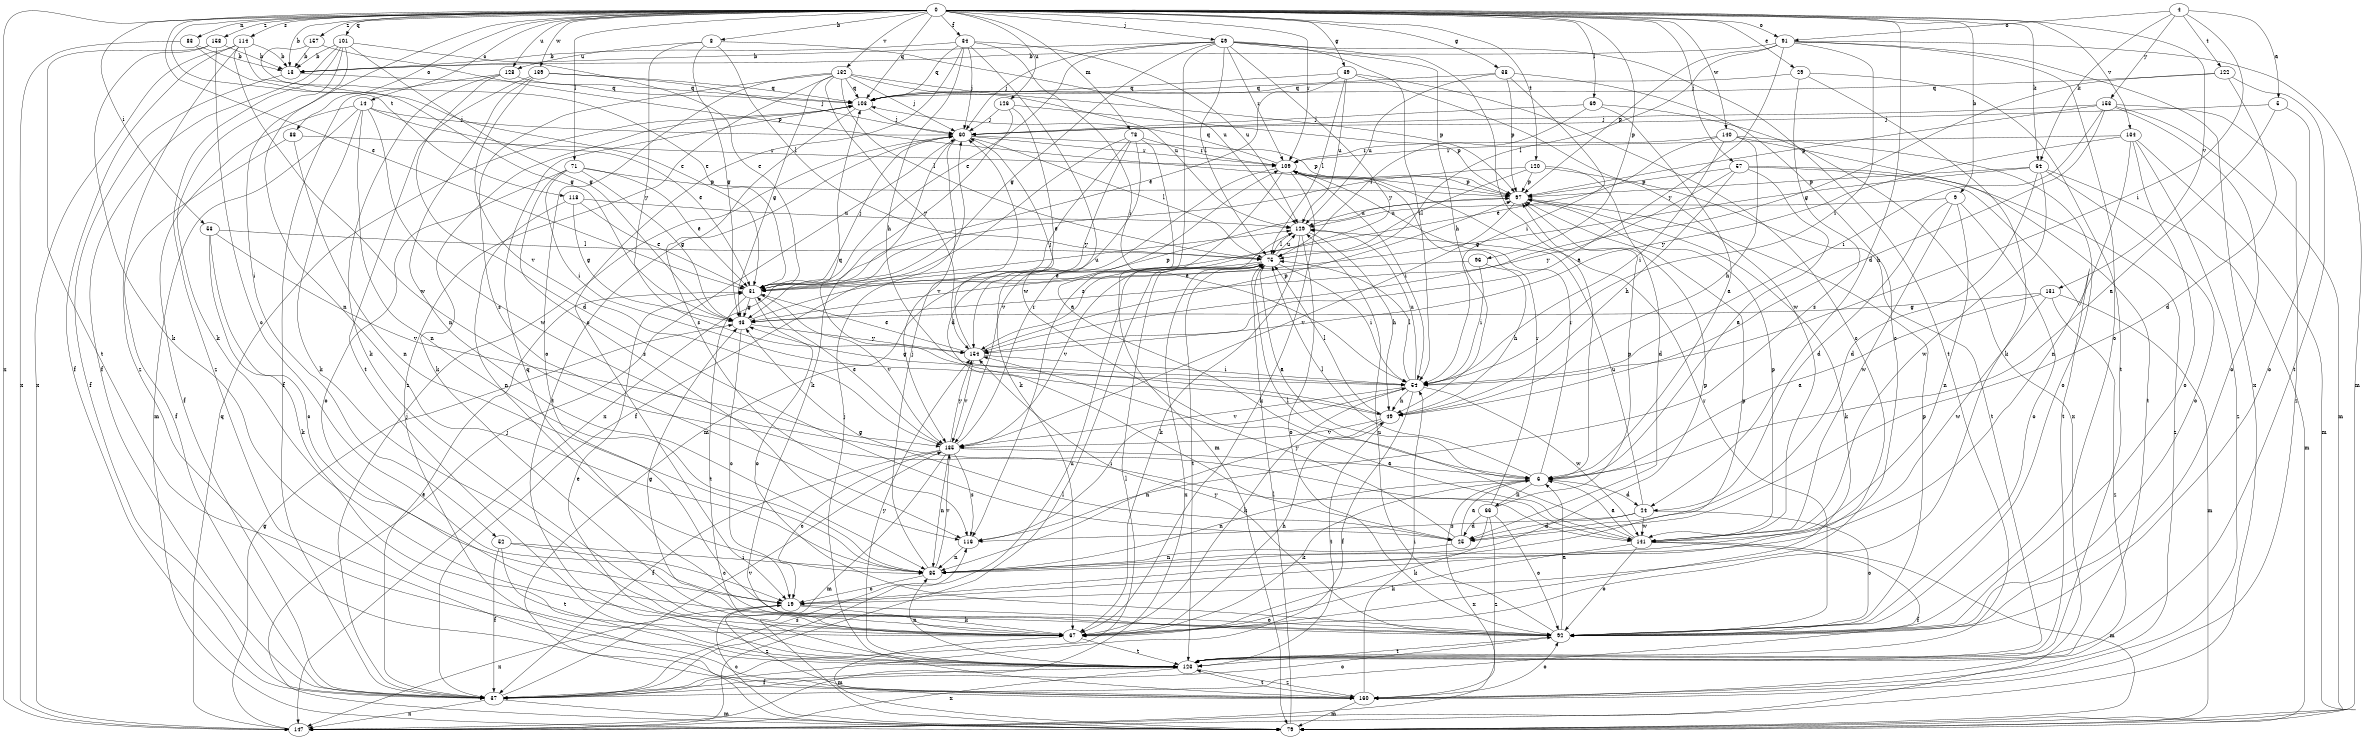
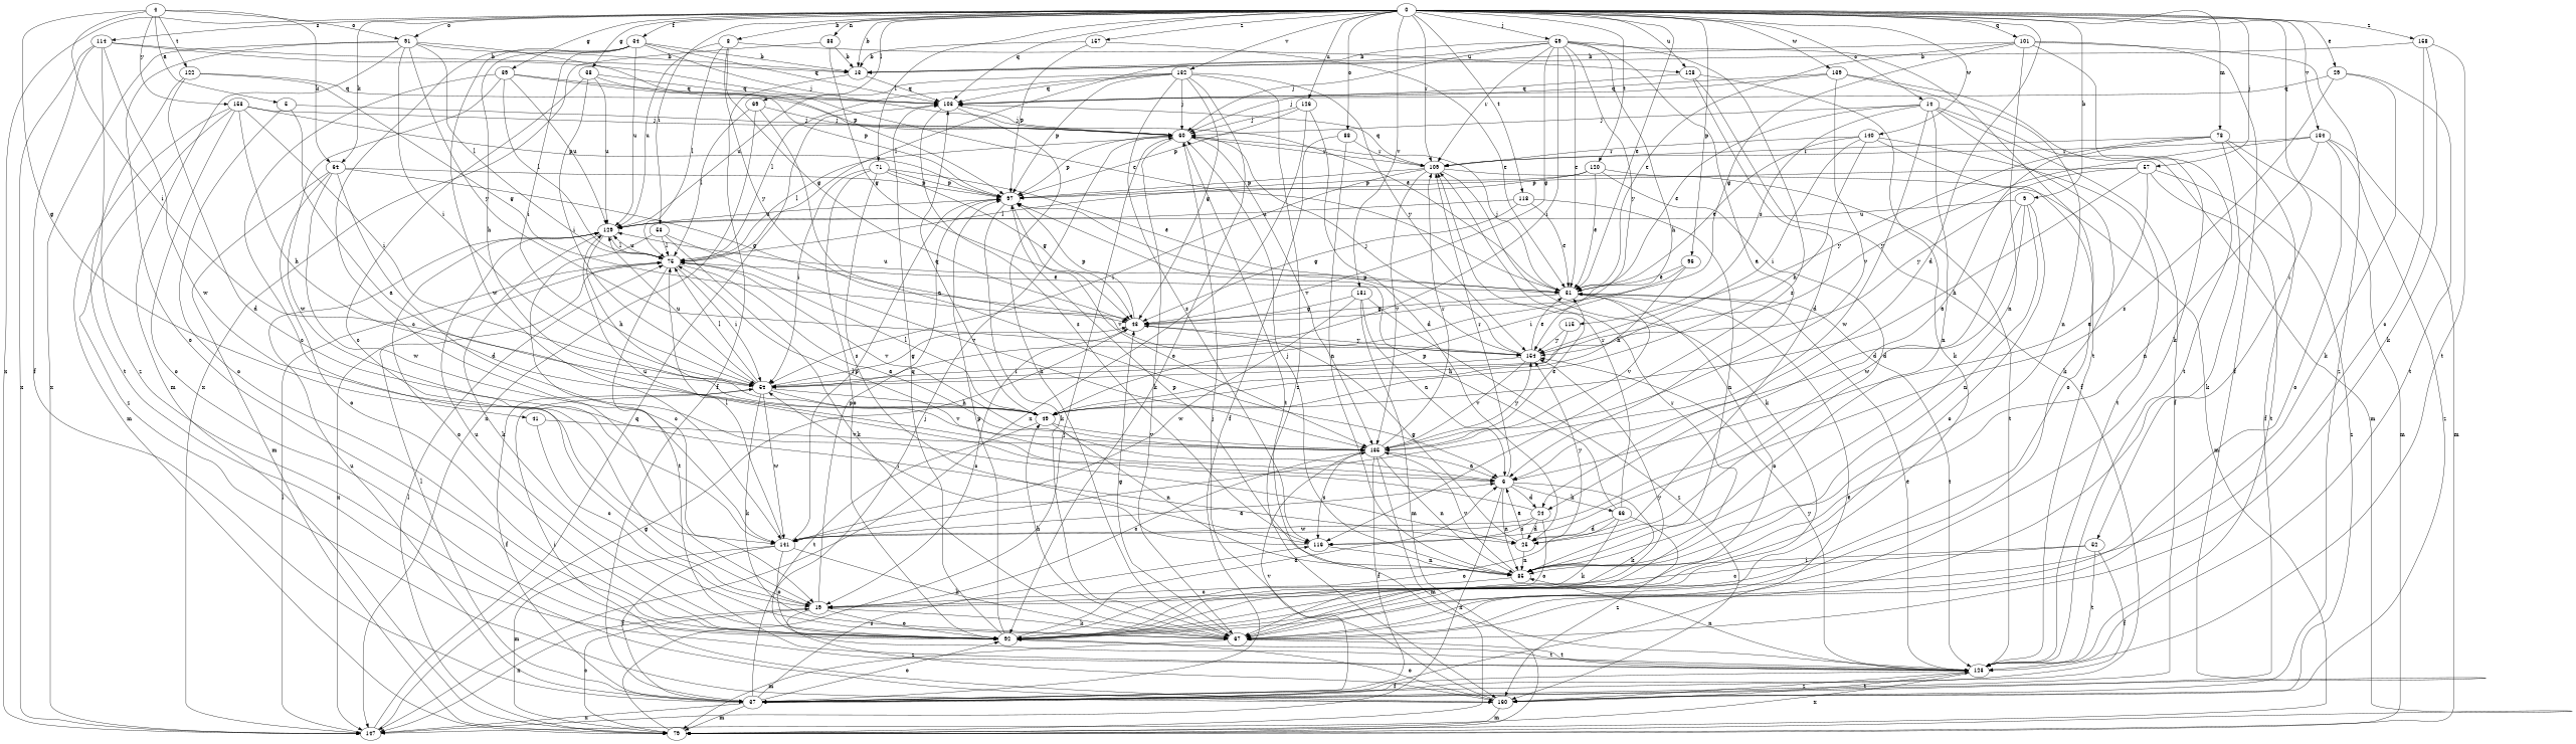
  strict digraph {
    0
    8
    9
    13
    14
    24
    29
    31
    34
    38
    39
    52
    53
    57
    59
    64
    69
    71
    78
    83
    88
    91
    96
    101
    103
    109
    114
    118
    120
    126
    128
    131
    132
    134
    139
    140
    147
    157
    158
    n40 [label=75]
    43
    129
    154
    92
    85
    141
    37
    60
    67
    79
+   115
    25
    116
    123
    135
    54
    19
    49
    97
    6
    160
    4
    5
+   41
    122
    153
    66
    0 -> 8 [label=b]
    0 -> 9 [label=b]
    0 -> 13 [label=b]
    0 -> 14 [label=c]
    0 -> 24 [label=d]
    0 -> 29 [label=e]
    0 -> 31 [label=e]
    0 -> 34 [label=f]
    0 -> 38 [label=g]
    0 -> 39 [label=g]
    0 -> 52 [label=i]
    0 -> 53 [label=i]
    0 -> 57 [label=j]
    0 -> 59 [label=j]
    0 -> 64 [label=k]
    0 -> 69 [label=l]
    0 -> 71 [label=l]
    0 -> 78 [label=m]
    0 -> 83 [label=n]
    0 -> 88 [label=o]
    0 -> 91 [label=o]
    0 -> 96 [label=p]
    0 -> 101 [label=q]
    0 -> 103 [label=q]
    0 -> 109 [label=r]
    0 -> 114 [label=s]
    0 -> 118 [label=t]
    0 -> 120 [label=t]
    0 -> 126 [label=u]
    0 -> 128 [label=u]
    0 -> 131 [label=v]
    0 -> 132 [label=v]
    0 -> 134 [label=v]
    0 -> 139 [label=w]
    0 -> 140 [label=w]
    0 -> 147 [label=x]
    0 -> 157 [label=z]
    0 -> 158 [label=z]
    8 -> 128 [label=u]
    8 -> n40 [label=l]
    8 -> 43 [label=g]
    8 -> 129 [label=u]
    8 -> 154 [label=y]
    9 -> 24 [label=d]
    9 -> 129 [label=u]
    9 -> 92 [label=o]
    9 -> 85 [label=n]
    9 -> 141 [label=w]
    13 -> 103 [label=q]
    13 -> 37 [label=f]
    14 -> 31 [label=e]
    14 -> 85 [label=n]
    14 -> 141 [label=w]
    14 -> 37 [label=f]
    14 -> 60 [label=j]
    14 -> 67 [label=k]
    14 -> 79 [label=m]
+   14 -> 115 [label=s]
    24 -> 129 [label=u]
    24 -> 92 [label=o]
    24 -> 141 [label=w]
    24 -> 25 [label=d]
    24 -> 116 [label=s]
    29 -> 103 [label=q]
    29 -> 67 [label=k]
    29 -> 116 [label=s]
    29 -> 123 [label=t]
    31 -> 43 [label=g]
    31 -> 129 [label=u]
    31 -> 92 [label=o]
    31 -> 60 [label=j]
    31 -> 123 [label=t]
    31 -> 135 [label=v]
    34 -> 13 [label=b]
    34 -> 103 [label=q]
    34 -> 129 [label=u]
    34 -> 141 [label=w]
    34 -> 60 [label=j]
    34 -> 54 [label=i]
    34 -> 19 [label=c]
    34 -> 49 [label=h]
    38 -> 103 [label=q]
    38 -> 129 [label=u]
    38 -> 54 [label=i]
    38 -> 19 [label=c]
    38 -> 97 [label=p]
    39 -> 31 [label=e]
    39 -> 103 [label=q]
    39 -> n40 [label=l]
    39 -> 129 [label=u]
    39 -> 141 [label=w]
    39 -> 19 [label=c]
    52 -> 85 [label=i]
    52 -> 37 [label=f]
    52 -> 123 [label=t]
    52 -> 19 [label=c]
    53 -> n40 [label=l]
    53 -> 67 [label=k]
    53 -> 135 [label=v]
    53 -> 19 [label=c]
    57 -> 154 [label=y]
    57 -> 123 [label=t]
    57 -> 49 [label=h]
    57 -> 97 [label=p]
    57 -> 6 [label=a]
    57 -> 160 [label=z]
    59 -> 13 [label=b]
    59 -> 31 [label=e]
    59 -> 109 [label=r]
    59 -> n40 [label=l]
    59 -> 43 [label=g]
    59 -> 154 [label=y]
    59 -> 60 [label=j]
    59 -> 116 [label=s]
    59 -> 123 [label=t]
    59 -> 54 [label=i]
    59 -> 49 [label=h]
    59 -> 6 [label=a]
    64 -> 43 [label=g]
    64 -> 92 [label=o]
    64 -> 141 [label=w]
    64 -> 79 [label=m]
    64 -> 25 [label=d]
    64 -> 97 [label=p]
    69 -> 147 [label=x]
    69 -> n40 [label=l]
    69 -> 60 [label=j]
    69 -> 6 [label=a]
    71 -> 31 [label=e]
    71 -> 43 [label=g]
    71 -> 92 [label=o]
    71 -> 116 [label=s]
    71 -> 54 [label=i]
    71 -> 97 [label=p]
    78 -> 109 [label=r]
    78 -> 154 [label=y]
    78 -> 37 [label=f]
    78 -> 67 [label=k]
    78 -> 79 [label=m]
    78 -> 6 [label=a]
    83 -> 13 [label=b]
    83 -> 147 [label=x]
    83 -> 43 [label=g]
    88 -> 109 [label=r]
    88 -> 85 [label=n]
    88 -> 37 [label=f]
    91 -> 13 [label=b]
    91 -> 147 [label=x]
    91 -> n40 [label=l]
    91 -> 154 [label=y]
    91 -> 92 [label=o]
    91 -> 79 [label=m]
    91 -> 54 [label=i]
    91 -> 97 [label=p]
    96 -> 31 [label=e]
    96 -> 54 [label=i]
    96 -> 49 [label=h]
    101 -> 13 [label=b]
    101 -> 31 [label=e]
    101 -> 43 [label=g]
    101 -> 85 [label=n]
    101 -> 37 [label=f]
    101 -> 67 [label=k]
    101 -> 160 [label=z]
    103 -> 60 [label=j]
    103 -> 67 [label=k]
    103 -> 116 [label=s]
    109 -> 103 [label=q]
    109 -> 67 [label=k]
    109 -> 79 [label=m]
    109 -> 135 [label=v]
    109 -> 54 [label=i]
    109 -> 97 [label=p]
    114 -> 13 [label=b]
    114 -> 31 [label=e]
    114 -> 147 [label=x]
    114 -> 141 [label=w]
    114 -> 37 [label=f]
    114 -> 160 [label=z]
    118 -> 31 [label=e]
    118 -> 43 [label=g]
    118 -> 129 [label=u]
    118 -> 85 [label=n]
    120 -> 31 [label=e]
    120 -> n40 [label=l]
    120 -> 25 [label=d]
    120 -> 123 [label=t]
    120 -> 97 [label=p]
    126 -> 147 [label=x]
    126 -> 60 [label=j]
    126 -> 25 [label=d]
    126 -> 97 [label=p]
    128 -> 103 [label=q]
    128 -> 37 [label=f]
    128 -> 67 [label=k]
    128 -> 25 [label=d]
    131 -> 43 [label=g]
    131 -> 141 [label=w]
    131 -> 79 [label=m]
    131 -> 6 [label=a]
    131 -> 160 [label=z]
    132 -> 103 [label=q]
    132 -> n40 [label=l]
    132 -> 43 [label=g]
    132 -> 129 [label=u]
    132 -> 154 [label=y]
    132 -> 92 [label=o]
    132 -> 60 [label=j]
    132 -> 116 [label=s]
    132 -> 97 [label=p]
    132 -> 160 [label=z]
    134 -> 109 [label=r]
    134 -> 154 [label=y]
    134 -> 92 [label=o]
    134 -> 85 [label=n]
    134 -> 79 [label=m]
    134 -> 160 [label=z]
    139 -> 103 [label=q]
    139 -> 85 [label=n]
    139 -> 60 [label=j]
    139 -> 123 [label=t]
    139 -> 135 [label=v]
    140 -> 31 [label=e]
    140 -> 109 [label=r]
    140 -> 92 [label=o]
    140 -> 123 [label=t]
    140 -> 54 [label=i]
    140 -> 49 [label=h]
    147 -> 103 [label=q]
    147 -> n40 [label=l]
    147 -> 43 [label=g]
    157 -> 13 [label=b]
    157 -> 31 [label=e]
    157 -> 97 [label=p]
    158 -> 13 [label=b]
    158 -> 67 [label=k]
    158 -> 123 [label=t]
    158 -> 19 [label=c]
    n40 -> 31 [label=e]
    n40 -> 147 [label=x]
    n40 -> 129 [label=u]
    n40 -> 123 [label=t]
    n40 -> 135 [label=v]
    n40 -> 54 [label=i]
    n40 -> 6 [label=a]
    43 -> 154 [label=y]
    43 -> 19 [label=c]
    43 -> 97 [label=p]
    129 -> n40 [label=l]
    129 -> 92 [label=o]
    129 -> 67 [label=k]
    129 -> 49 [label=h]
    154 -> 31 [label=e]
    154 -> 60 [label=j]
    154 -> 135 [label=v]
    154 -> 54 [label=i]
    154 -> 97 [label=p]
    92 -> 103 [label=q]
    92 -> 109 [label=r]
    92 -> 129 [label=u]
    92 -> 154 [label=y]
    92 -> 123 [label=t]
    92 -> 97 [label=p]
    92 -> 6 [label=a]
    85 -> 60 [label=j]
    85 -> 135 [label=v]
    85 -> 19 [label=c]
    85 -> 97 [label=p]
    141 -> n40 [label=l]
    141 -> 92 [label=o]
    141 -> 37 [label=f]
    141 -> 67 [label=k]
    141 -> 79 [label=m]
    141 -> 97 [label=p]
    141 -> 6 [label=a]
    37 -> 31 [label=e]
    37 -> 147 [label=x]
    37 -> n40 [label=l]
    37 -> 129 [label=u]
    37 -> 92 [label=o]
    37 -> 60 [label=j]
    37 -> 79 [label=m]
    37 -> 116 [label=s]
    37 -> 135 [label=v]
    60 -> 109 [label=r]
    60 -> n40 [label=l]
    60 -> 67 [label=k]
    60 -> 123 [label=t]
    60 -> 135 [label=v]
    60 -> 97 [label=p]
    67 -> 43 [label=g]
    67 -> 79 [label=m]
    67 -> 123 [label=t]
    67 -> 49 [label=h]
    79 -> n40 [label=l]
    79 -> 60 [label=j]
    79 -> 19 [label=c]
+   115 -> 154 [label=y]
+   115 -> 49 [label=h]
    25 -> 43 [label=g]
    25 -> 154 [label=y]
    25 -> 85 [label=n]
    25 -> 6 [label=a]
    116 -> 85 [label=n]
    116 -> 54 [label=i]
    123 -> 31 [label=e]
    123 -> 147 [label=x]
    123 -> 154 [label=y]
    123 -> 85 [label=n]
    123 -> 37 [label=f]
    123 -> 160 [label=z]
    135 -> 31 [label=e]
    135 -> 109 [label=r]
    135 -> 154 [label=y]
    135 -> 85 [label=n]
    135 -> 37 [label=f]
    135 -> 79 [label=m]
    135 -> 116 [label=s]
    135 -> 19 [label=c]
    135 -> 6 [label=a]
    54 -> n40 [label=l]
    54 -> 43 [label=g]
    54 -> 129 [label=u]
    54 -> 141 [label=w]
    54 -> 37 [label=f]
    54 -> 67 [label=k]
    54 -> 135 [label=v]
    54 -> 49 [label=h]
    19 -> 147 [label=x]
    19 -> 92 [label=o]
    19 -> 67 [label=k]
    19 -> 97 [label=p]
    19 -> 160 [label=z]
    49 -> 103 [label=q]
    49 -> n40 [label=l]
    49 -> 85 [label=n]
    49 -> 123 [label=t]
    49 -> 135 [label=v]
    97 -> 129 [label=u]
    97 -> 67 [label=k]
    97 -> 135 [label=v]
    6 -> 24 [label=d]
    6 -> 109 [label=r]
    6 -> 147 [label=x]
    6 -> n40 [label=l]
    6 -> 85 [label=n]
    6 -> 67 [label=k]
    6 -> 66 [label=k]
    160 -> 92 [label=o]
    160 -> 60 [label=j]
    160 -> 79 [label=m]
    160 -> 123 [label=t]
    160 -> 54 [label=i]
    4 -> 64 [label=k]
    4 -> 91 [label=o]
    4 -> 54 [label=i]
    4 -> 5 [label=a]
+   4 -> 41 [label=g]
    4 -> 122 [label=t]
    4 -> 153 [label=y]
    5 -> 92 [label=o]
    5 -> 60 [label=j]
    5 -> 6 [label=a]
+   41 -> 135 [label=v]
+   41 -> 19 [label=c]
    122 -> 103 [label=q]
    122 -> 43 [label=g]
    122 -> 25 [label=d]
    122 -> 123 [label=t]
    153 -> 92 [label=o]
    153 -> 60 [label=j]
    153 -> 79 [label=m]
    153 -> 54 [label=i]
    153 -> 49 [label=h]
    153 -> 97 [label=p]
    153 -> 160 [label=z]
    66 -> 109 [label=r]
    66 -> 92 [label=o]
    66 -> 67 [label=k]
    66 -> 25 [label=d]
    66 -> 97 [label=p]
    66 -> 160 [label=z]
  }
